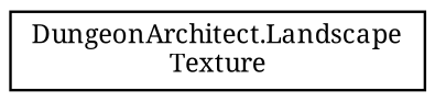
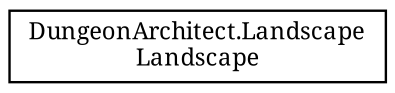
  digraph {
    rankdir=LR
    fontname="Noto Serif"
-   n1 [color=black fillcolor=white fontname="Noto Serif" fontsize=10 height=0.2 label="DungeonArchitect.Landscape\lTexture" shape=record style=filled width=0.4]
+   n1 [color=black fillcolor=white fontname="Noto Serif" fontsize=10 height=0.2 label="DungeonArchitect.Landscape\lLandscape" shape=record style=filled width=0.4]
  }
